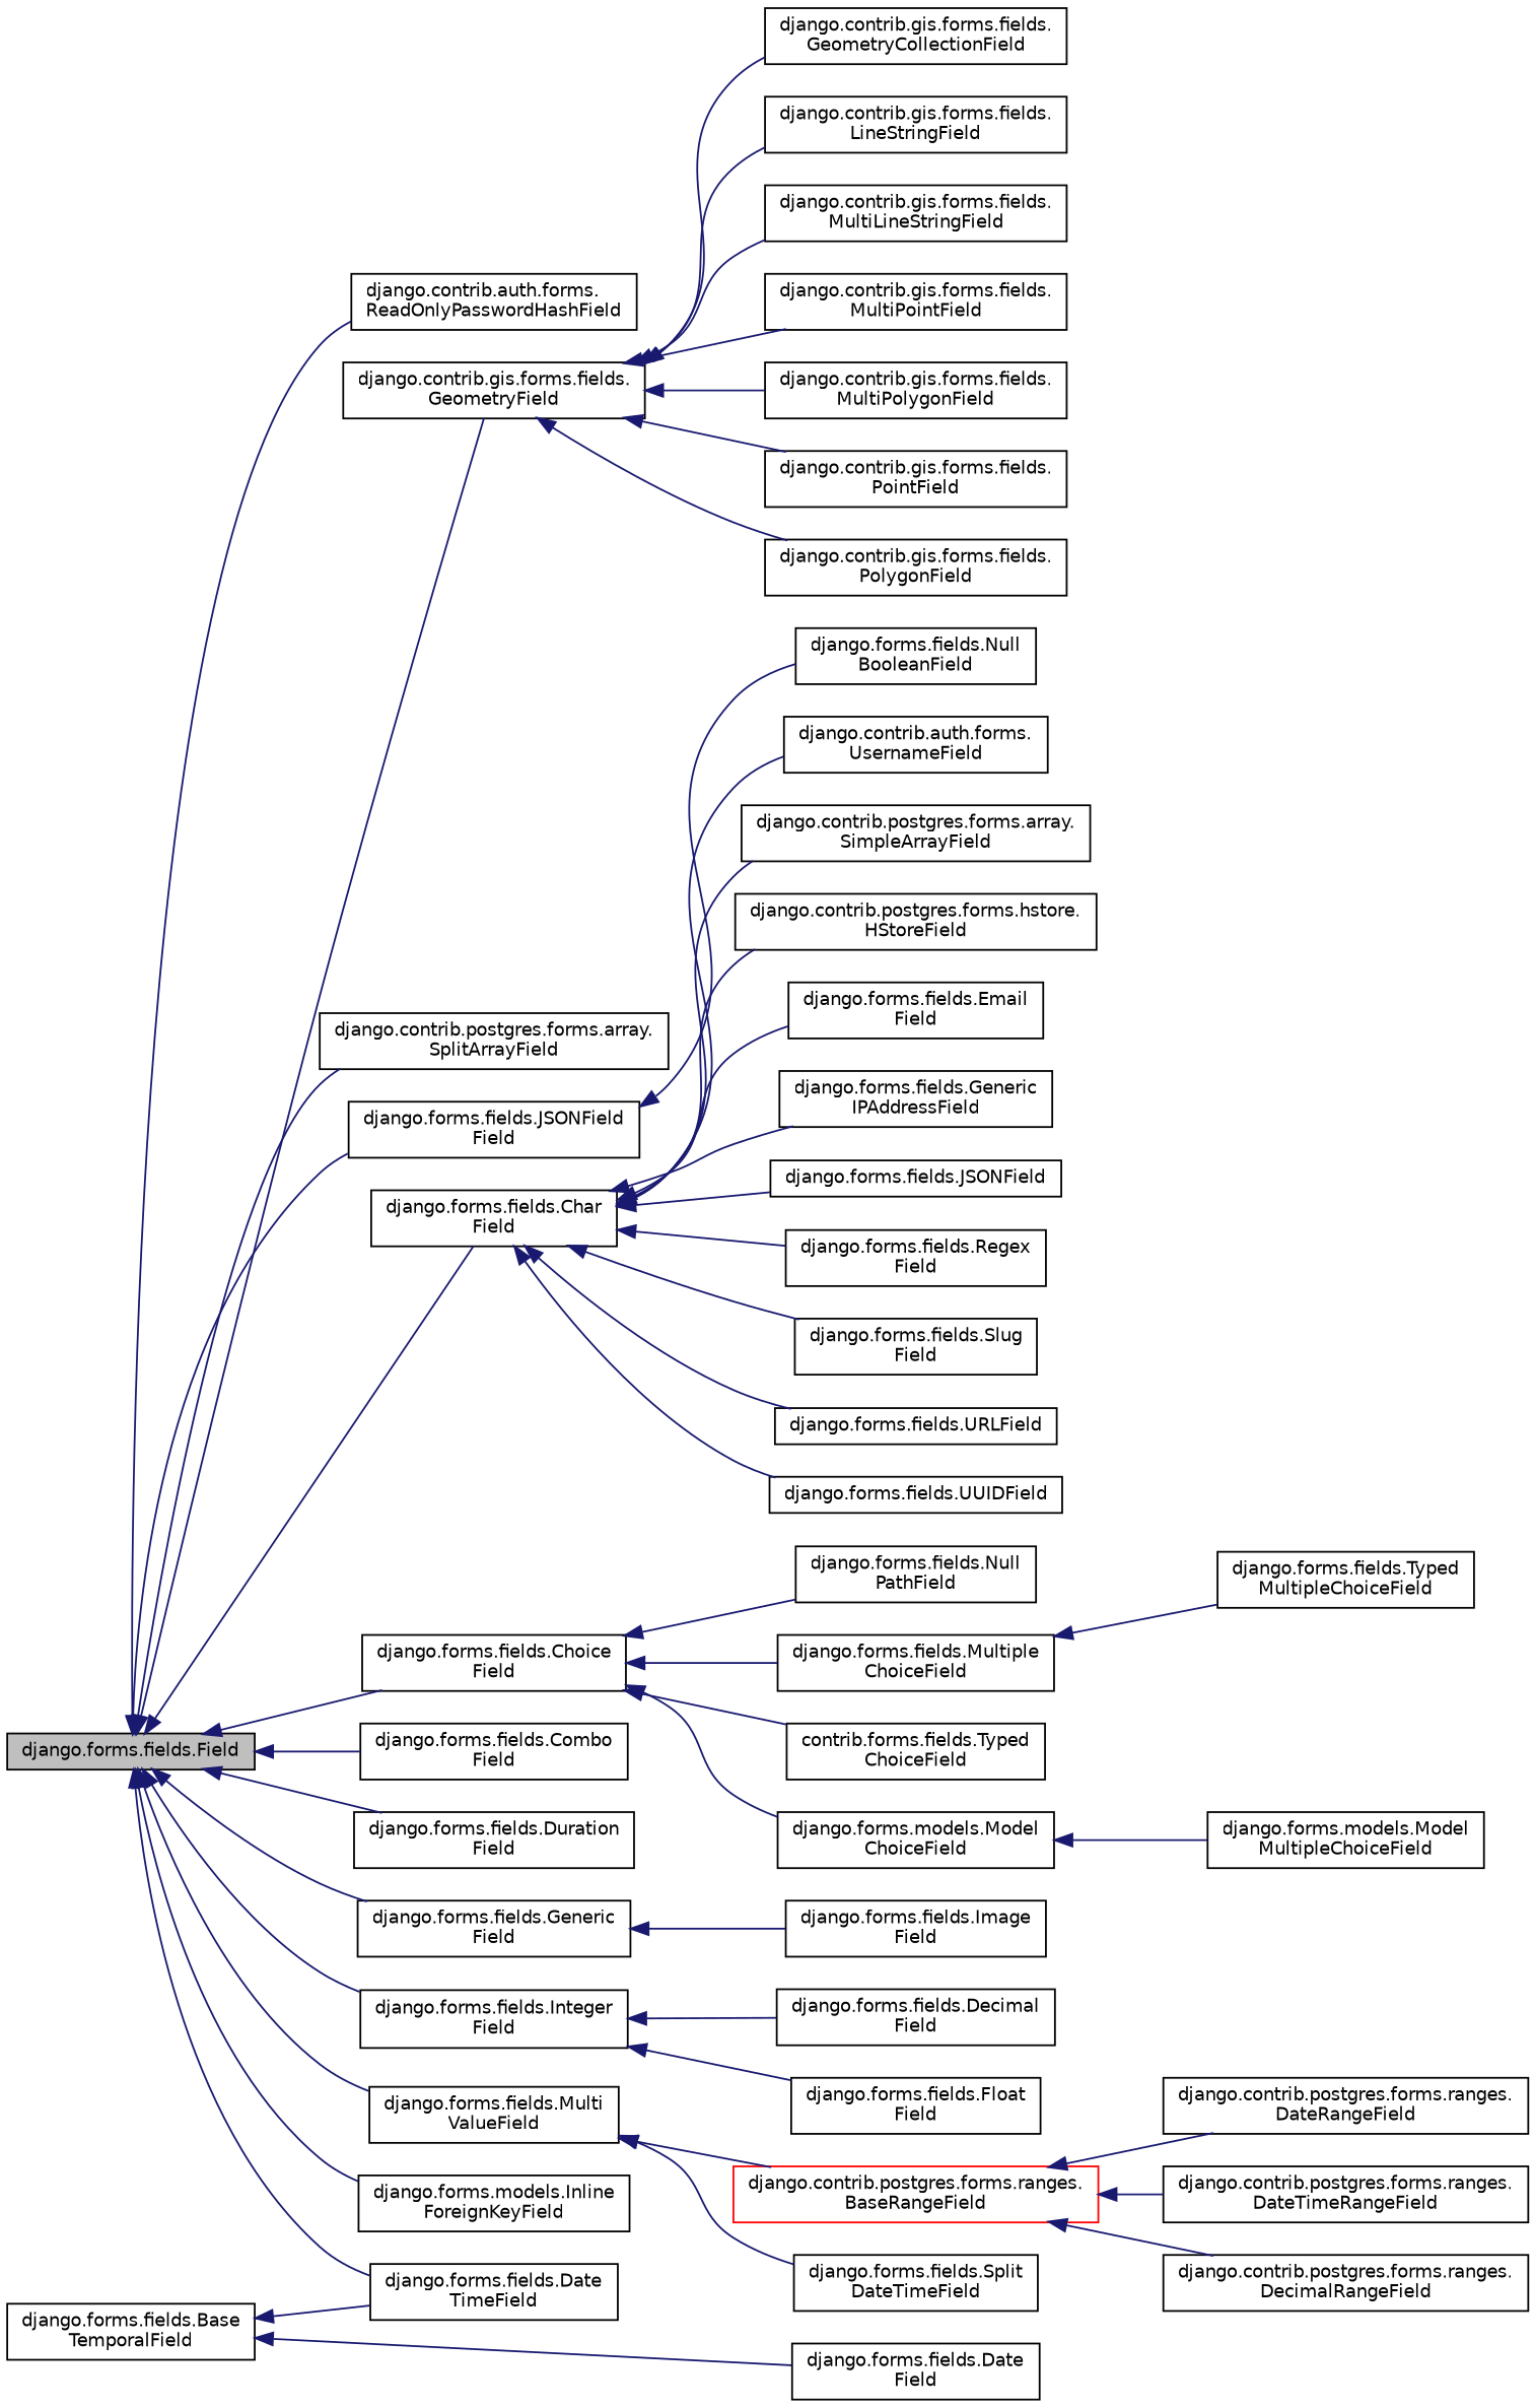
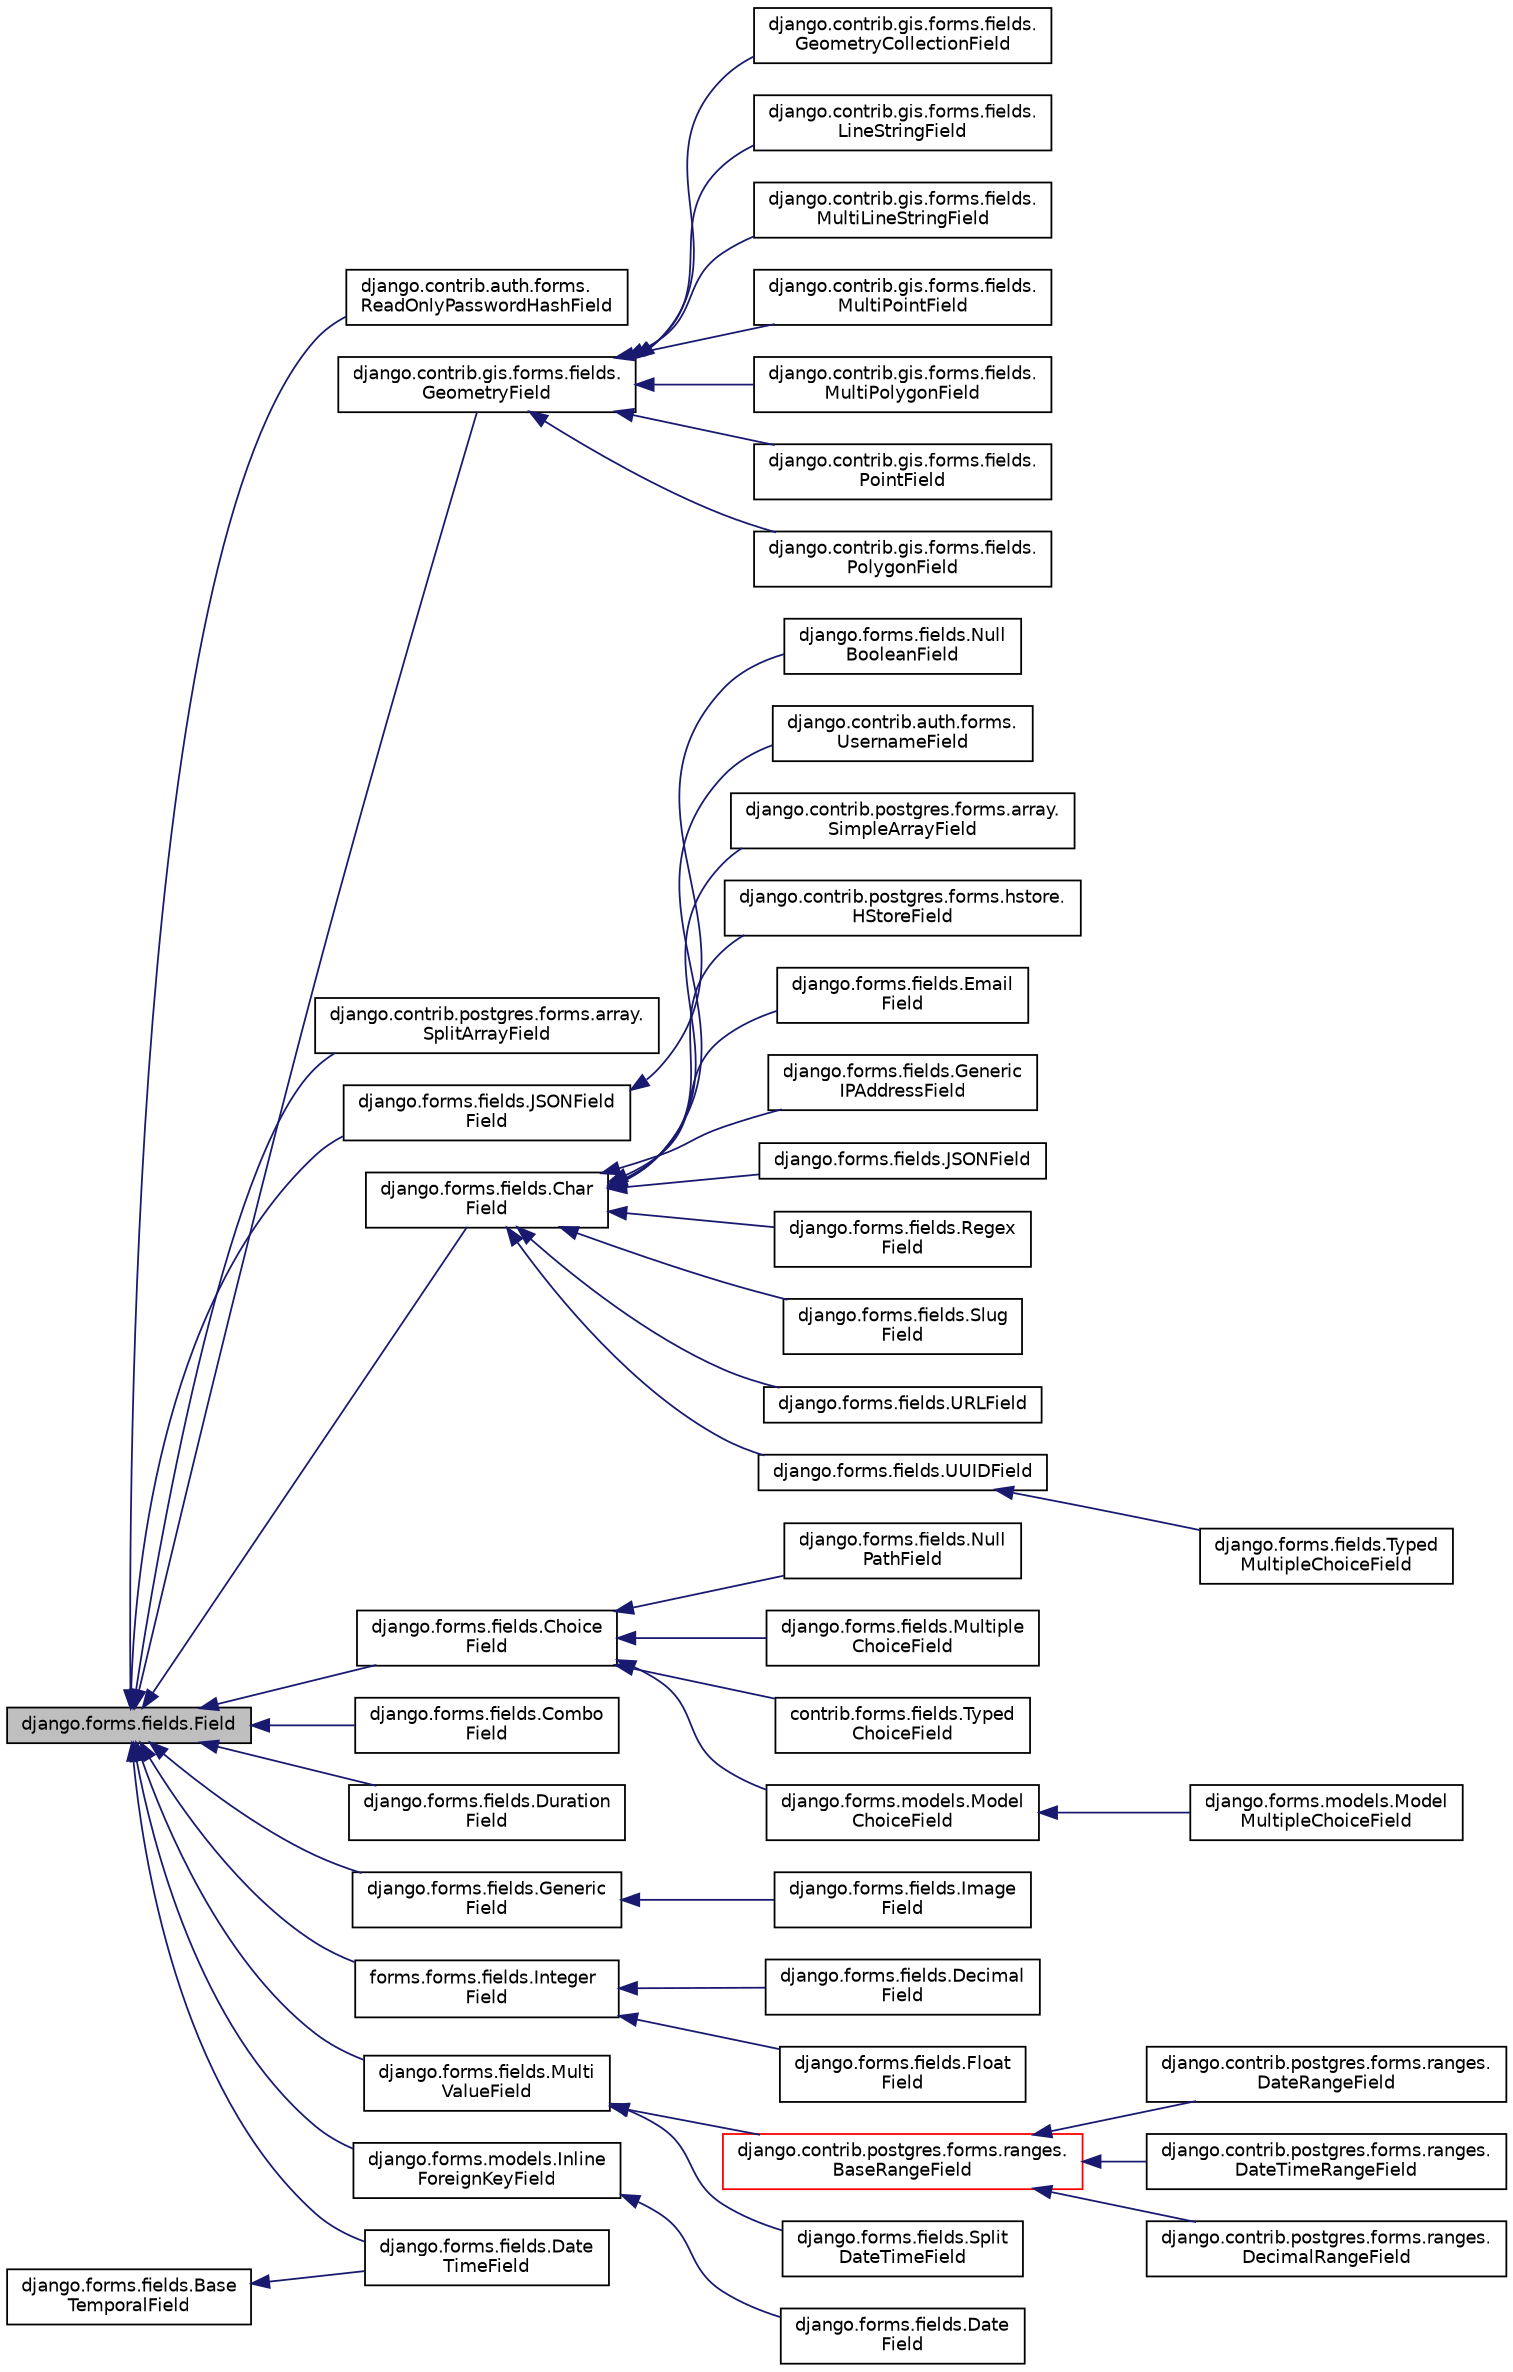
  digraph {
    rankdir=LR
    node [color=black fillcolor=white fontname=Helvetica fontsize=10 shape=record style=filled]
    edge [color=midnightblue dir=back fontname=Helvetica fontsize=10 labelfontname=Helvetica labelfontsize=10 style=solid]
    n1 [fillcolor=grey75 fontcolor=black height=0.2 label="django.forms.fields.Field" width=0.4]
    n2 [height=0.2 label="django.contrib.auth.forms.\lReadOnlyPasswordHashField" width=0.4]
    n3 [height=0.2 label="django.contrib.gis.forms.fields.\lGeometryField" width=0.4]
    n4 [height=0.2 label="django.contrib.postgres.forms.array.\lSplitArrayField" width=0.4]
    n5 [height=0.2 label="django.forms.fields.JSONField\lField" width=0.4]
    n6 [height=0.2 label="django.forms.fields.Char\lField" width=0.4]
    n7 [height=0.2 label="django.forms.fields.Choice\lField" width=0.4]
    n8 [height=0.2 label="django.forms.fields.Combo\lField" width=0.4]
    n9 [height=0.2 label="django.forms.fields.Duration\lField" width=0.4]
    n10 [height=0.2 label="django.forms.fields.Generic\lField" width=0.4]
-   n11 [height=0.2 label="django.forms.fields.Integer\lField" width=0.4]
+   n11 [height=0.2 label="forms.forms.fields.Integer\lField" width=0.4]
    n12 [height=0.2 label="django.forms.fields.Multi\lValueField" width=0.4]
    n13 [height=0.2 label="django.forms.models.Inline\lForeignKeyField" width=0.4]
    n14 [height=0.2 label="django.forms.fields.Date\lTimeField" width=0.4]
    n15 [height=0.2 label="django.contrib.gis.forms.fields.\lGeometryCollectionField" width=0.4]
    n16 [height=0.2 label="django.contrib.gis.forms.fields.\lLineStringField" width=0.4]
    n17 [height=0.2 label="django.contrib.gis.forms.fields.\lMultiLineStringField" width=0.4]
    n18 [height=0.2 label="django.contrib.gis.forms.fields.\lMultiPointField" width=0.4]
    n19 [height=0.2 label="django.contrib.gis.forms.fields.\lMultiPolygonField" width=0.4]
    n20 [height=0.2 label="django.contrib.gis.forms.fields.\lPointField" width=0.4]
    n21 [height=0.2 label="django.contrib.gis.forms.fields.\lPolygonField" width=0.4]
    n22 [height=0.2 label="django.forms.fields.Base\lTemporalField" width=0.4]
    n23 [height=0.2 label="django.forms.fields.Date\lField" width=0.4]
    n24 [height=0.2 label="django.forms.fields.Null\lBooleanField" width=0.4]
    n25 [height=0.2 label="django.contrib.auth.forms.\lUsernameField" width=0.4]
    n26 [height=0.2 label="django.contrib.postgres.forms.array.\lSimpleArrayField" width=0.4]
    n27 [height=0.2 label="django.contrib.postgres.forms.hstore.\lHStoreField" width=0.4]
    n28 [height=0.2 label="django.forms.fields.Email\lField" width=0.4]
    n29 [height=0.2 label="django.forms.fields.Generic\lIPAddressField" width=0.4]
    n30 [height=0.2 label="django.forms.fields.JSONField" width=0.4]
    n31 [height=0.2 label="django.forms.fields.Regex\lField" width=0.4]
    n32 [height=0.2 label="django.forms.fields.Slug\lField" width=0.4]
    n33 [height=0.2 label="django.forms.fields.URLField" width=0.4]
    n34 [height=0.2 label="django.forms.fields.UUIDField" width=0.4]
    n35 [height=0.2 label="django.forms.fields.Null\lPathField" width=0.4]
    n36 [height=0.2 label="django.forms.fields.Multiple\lChoiceField" width=0.4]
    n37 [height=0.2 label="contrib.forms.fields.Typed\lChoiceField" width=0.4]
    n38 [height=0.2 label="django.forms.models.Model\lChoiceField" width=0.4]
    n39 [height=0.2 label="django.forms.fields.Image\lField" width=0.4]
    n40 [height=0.2 label="django.forms.fields.Decimal\lField" width=0.4]
    n41 [height=0.2 label="django.forms.fields.Float\lField" width=0.4]
    n42 [color=red height=0.2 label="django.contrib.postgres.forms.ranges.\lBaseRangeField" width=0.4]
    n43 [height=0.2 label="django.forms.fields.Split\lDateTimeField" width=0.4]
    n44 [height=0.2 label="django.forms.fields.Typed\lMultipleChoiceField" width=0.4]
    n45 [height=0.2 label="django.forms.models.Model\lMultipleChoiceField" width=0.4]
    n46 [height=0.2 label="django.contrib.postgres.forms.ranges.\lDateRangeField" width=0.4]
    n47 [height=0.2 label="django.contrib.postgres.forms.ranges.\lDateTimeRangeField" width=0.4]
    n48 [height=0.2 label="django.contrib.postgres.forms.ranges.\lDecimalRangeField" width=0.4]
    n1 -> n2
    n1 -> n3
    n1 -> n4
    n1 -> n5
    n1 -> n6
    n1 -> n7
    n1 -> n8
    n1 -> n9
    n1 -> n10
    n1 -> n11
    n1 -> n12
    n1 -> n13
    n1 -> n14
    n3 -> n15
    n3 -> n16
    n3 -> n17
    n3 -> n18
    n3 -> n19
    n3 -> n20
    n3 -> n21
    n5 -> n24
    n6 -> n25
    n6 -> n26
    n6 -> n27
    n6 -> n28
    n6 -> n29
    n6 -> n30
    n6 -> n31
    n6 -> n32
    n6 -> n33
    n6 -> n34
    n7 -> n35
    n7 -> n36
    n7 -> n37
    n7 -> n38
    n10 -> n39
    n11 -> n40
    n11 -> n41
    n12 -> n42
    n12 -> n43
    n22 -> n14
-   n22 -> n23
-   n36 -> n44
+   n13 -> n23
+   n34 -> n44
    n38 -> n45
    n42 -> n46
    n42 -> n47
    n42 -> n48
  }
